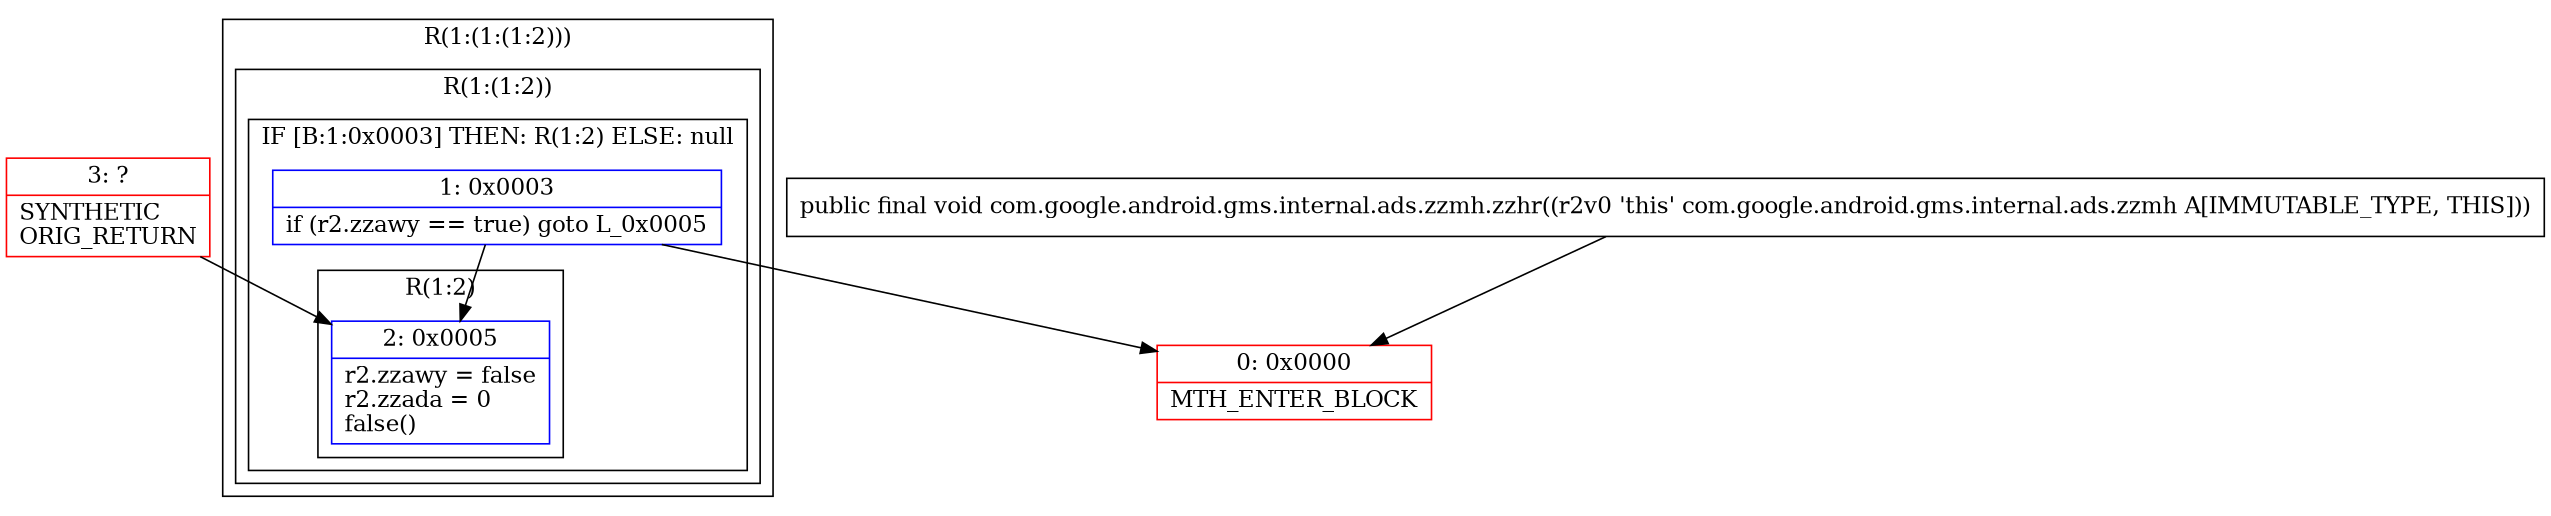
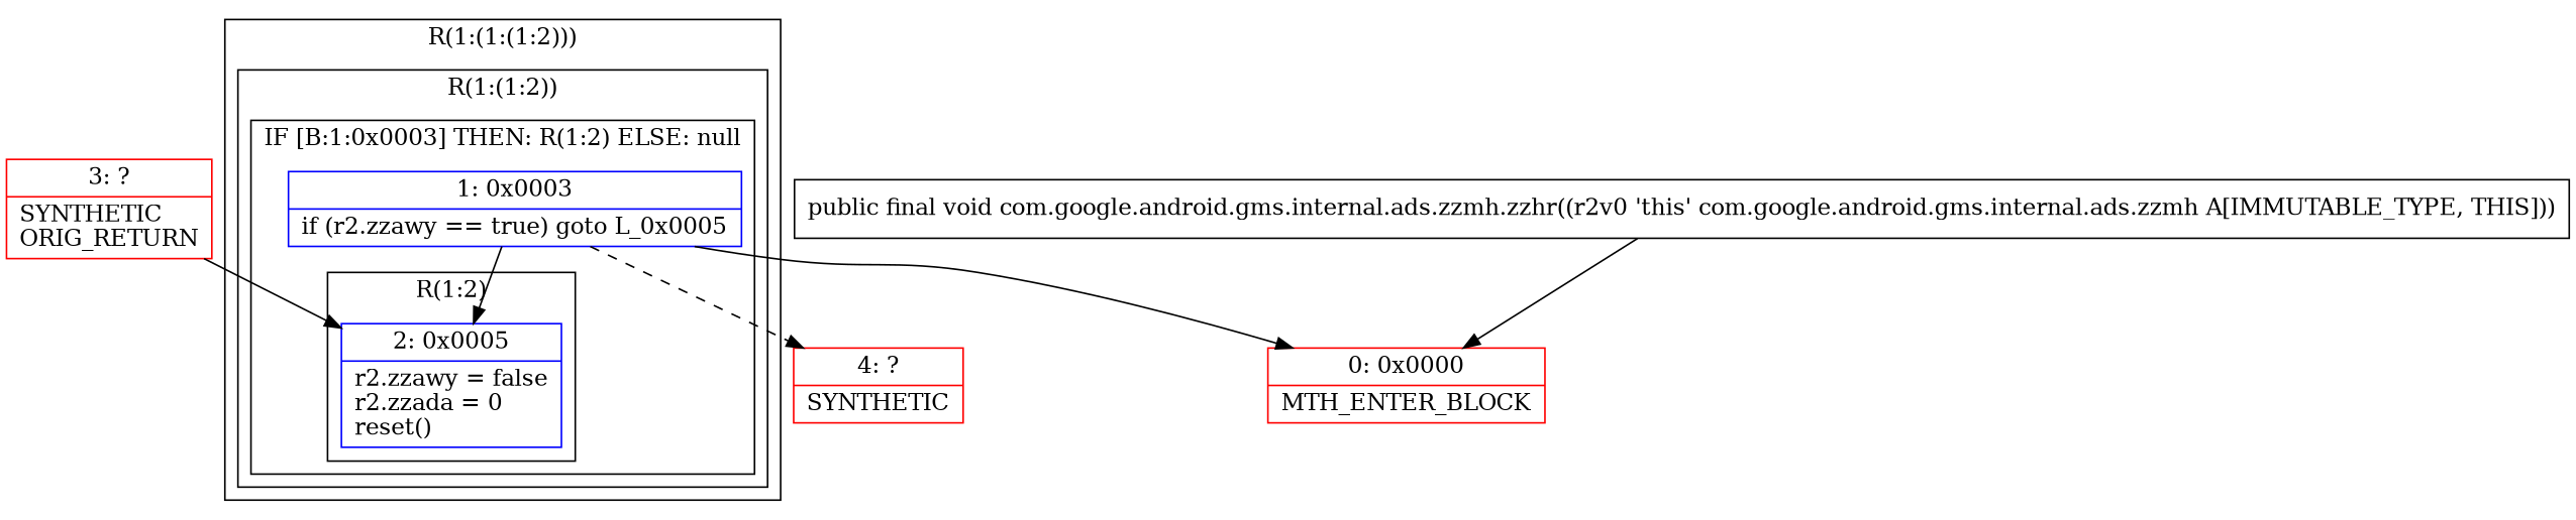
  digraph {
    node [color=red shape=record]
-   n1 [color=blue label="{2\:\ 0x0005|r2.zzawy = false\lr2.zzada = 0\lfalse()\l}"]
+   n1 [color=blue label="{2\:\ 0x0005|r2.zzawy = false\lr2.zzada = 0\lreset()\l}"]
    n2 [color=blue label="{1\:\ 0x0003|if (r2.zzawy == true) goto L_0x0005\l}"]
+   n3 [label="{4\:\ ?|SYNTHETIC\l}"]
    n4 [label="{0\:\ 0x0000|MTH_ENTER_BLOCK\l}"]
    n5 [label="{3\:\ ?|SYNTHETIC\lORIG_RETURN\l}"]
    n6 [label="{public final void com.google.android.gms.internal.ads.zzmh.zzhr((r2v0 'this' com.google.android.gms.internal.ads.zzmh A[IMMUTABLE_TYPE, THIS])) }" color=""]
    subgraph cluster_1 {
      label="R(1:(1:(1:2)))"
      subgraph cluster_2 {
        label="R(1:(1:2))"
        subgraph cluster_3 {
          label="IF [B:1:0x0003] THEN: R(1:2) ELSE: null"
          n2
          subgraph cluster_4 {
            label="R(1:2)"
            n1
          }
        }
      }
    }
    n2 -> n1
+   n2 -> n3 [style=dashed]
    n2 -> n4
    n5 -> n1
    n6 -> n4
  }
